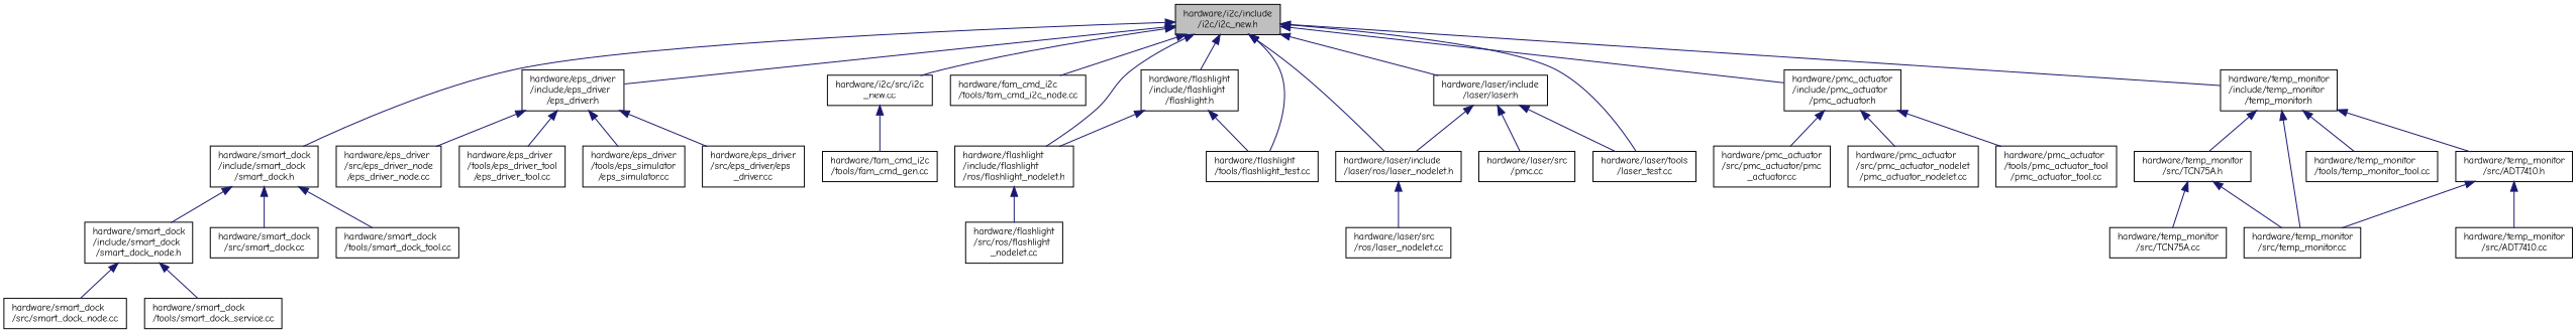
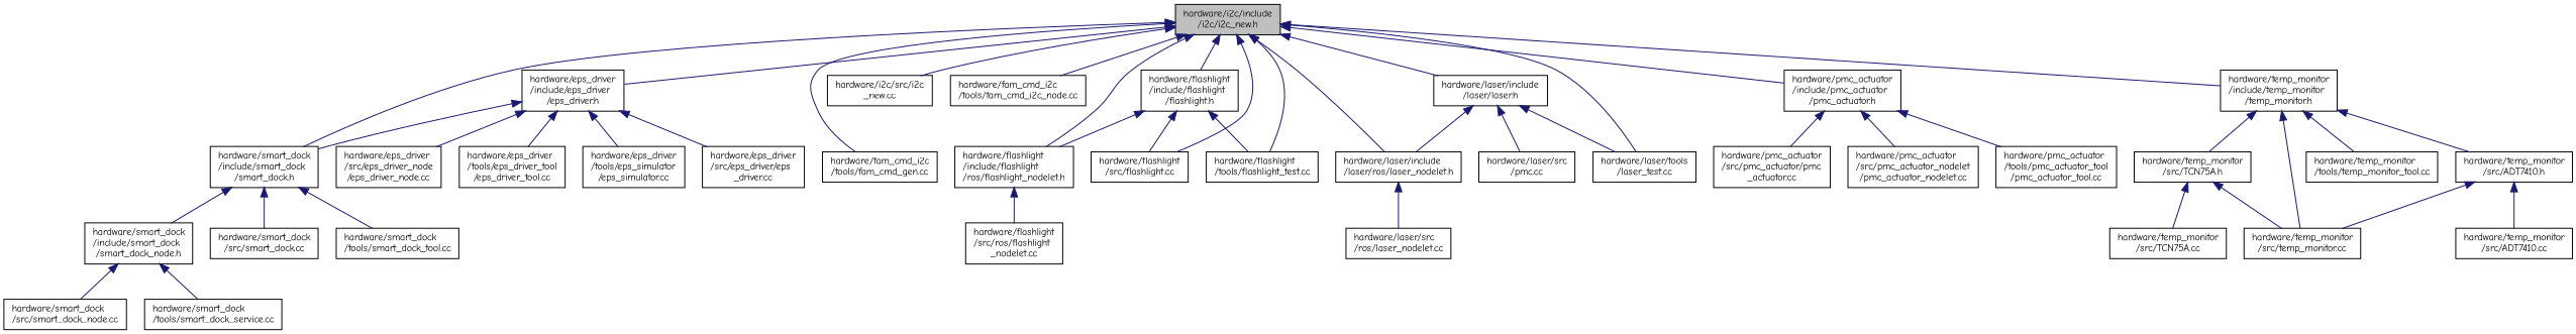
  digraph {
    fontname="Comic Neue"
    node [color=black fillcolor=white fontname="Comic Neue" fontsize=10 shape=record style=filled]
    edge [color=midnightblue dir=back fontname="Comic Neue" fontsize=10 labelfontname=Helvetica labelfontsize=10 style=solid]
    n1 [fillcolor=grey75 fontcolor=black height=0.2 label="hardware/i2c/include\l/i2c/i2c_new.h" width=0.4]
    n2 [height=0.2 label="hardware/eps_driver\l/include/eps_driver\l/eps_driver.h" width=0.4]
    n3 [height=0.2 label="hardware/smart_dock\l/include/smart_dock\l/smart_dock.h" width=0.4]
    n4 [height=0.2 label="hardware/fam_cmd_i2c\l/tools/fam_cmd_gen.cc" width=0.4]
    n5 [height=0.2 label="hardware/fam_cmd_i2c\l/tools/fam_cmd_i2c_node.cc" width=0.4]
    n6 [height=0.2 label="hardware/flashlight\l/include/flashlight\l/flashlight.h" width=0.4]
    n7 [height=0.2 label="hardware/flashlight\l/include/flashlight\l/ros/flashlight_nodelet.h" width=0.4]
+   n8 [height=0.2 label="hardware/flashlight\l/src/flashlight.cc" width=0.4]
    n9 [height=0.2 label="hardware/flashlight\l/tools/flashlight_test.cc" width=0.4]
    n10 [height=0.2 label="hardware/i2c/src/i2c\l_new.cc" width=0.4]
    n11 [height=0.2 label="hardware/laser/include\l/laser/laser.h" width=0.4]
    n12 [height=0.2 label="hardware/laser/include\l/laser/ros/laser_nodelet.h" width=0.4]
    n13 [height=0.2 label="hardware/laser/tools\l/laser_test.cc" width=0.4]
    n14 [height=0.2 label="hardware/pmc_actuator\l/include/pmc_actuator\l/pmc_actuator.h" width=0.4]
    n15 [height=0.2 label="hardware/temp_monitor\l/include/temp_monitor\l/temp_monitor.h" width=0.4]
    n16 [height=0.2 label="hardware/eps_driver\l/src/eps_driver/eps\l_driver.cc" width=0.4]
    n17 [height=0.2 label="hardware/eps_driver\l/src/eps_driver_node\l/eps_driver_node.cc" width=0.4]
    n18 [height=0.2 label="hardware/eps_driver\l/tools/eps_driver_tool\l/eps_driver_tool.cc" width=0.4]
    n19 [height=0.2 label="hardware/eps_driver\l/tools/eps_simulator\l/eps_simulator.cc" width=0.4]
    n20 [height=0.2 label="hardware/smart_dock\l/include/smart_dock\l/smart_dock_node.h" width=0.4]
    n21 [height=0.2 label="hardware/smart_dock\l/src/smart_dock.cc" width=0.4]
    n22 [height=0.2 label="hardware/smart_dock\l/tools/smart_dock_tool.cc" width=0.4]
    n23 [height=0.2 label="hardware/flashlight\l/src/ros/flashlight\l_nodelet.cc" width=0.4]
    n24 [height=0.2 label="hardware/laser/src\l/pmc.cc" width=0.4]
    n25 [height=0.2 label="hardware/laser/src\l/ros/laser_nodelet.cc" width=0.4]
    n26 [height=0.2 label="hardware/pmc_actuator\l/src/pmc_actuator/pmc\l_actuator.cc" width=0.4]
    n27 [height=0.2 label="hardware/pmc_actuator\l/src/pmc_actuator_nodelet\l/pmc_actuator_nodelet.cc" width=0.4]
    n28 [height=0.2 label="hardware/pmc_actuator\l/tools/pmc_actuator_tool\l/pmc_actuator_tool.cc" width=0.4]
    n29 [height=0.2 label="hardware/temp_monitor\l/src/ADT7410.h" width=0.4]
    n30 [height=0.2 label="hardware/temp_monitor\l/src/temp_monitor.cc" width=0.4]
    n31 [height=0.2 label="hardware/temp_monitor\l/src/TCN75A.h" width=0.4]
    n32 [height=0.2 label="hardware/temp_monitor\l/tools/temp_monitor_tool.cc" width=0.4]
    n33 [height=0.2 label="hardware/smart_dock\l/src/smart_dock_node.cc" width=0.4]
    n34 [height=0.2 label="hardware/smart_dock\l/tools/smart_dock_service.cc" width=0.4]
    n35 [height=0.2 label="hardware/temp_monitor\l/src/ADT7410.cc" width=0.4]
    n36 [height=0.2 label="hardware/temp_monitor\l/src/TCN75A.cc" width=0.4]
    n1 -> n2
    n1 -> n3
-   n10 -> n4
+   n1 -> n4
    n1 -> n5
    n1 -> n6
    n1 -> n7
+   n1 -> n8
    n1 -> n9
    n1 -> n10
    n1 -> n11
    n1 -> n12
    n1 -> n13
    n1 -> n14
    n1 -> n15
+   n2 -> n3
    n2 -> n16
    n2 -> n17
    n2 -> n18
    n2 -> n19
    n3 -> n20
    n3 -> n21
    n3 -> n22
    n6 -> n7
+   n6 -> n8
    n6 -> n9
    n7 -> n23
    n11 -> n12
    n11 -> n13
    n11 -> n24
    n12 -> n25
    n14 -> n26
    n14 -> n27
    n14 -> n28
    n15 -> n29
    n15 -> n30
    n15 -> n31
    n15 -> n32
    n20 -> n33
    n20 -> n34
    n29 -> n30
    n29 -> n35
    n31 -> n30
    n31 -> n36
  }
